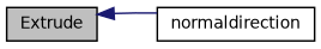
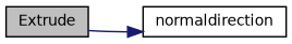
  digraph {
    rankdir=LR
    node [color=black fontname=Helvetica fontsize=10 shape=record style=filled]
    n1 [fillcolor=grey75 fontcolor=black height=0.2 label=Extrude width=0.4]
    n2 [fillcolor=white height=0.2 label=normaldirection width=0.4]
-   n2 -> n1 [color=midnightblue fontname=Helvetica fontsize=10 labelfontname=Helvetica labelfontsize=10 style=solid]
+   n1 -> n2 [color=midnightblue fontname=Helvetica fontsize=10 labelfontname=Helvetica labelfontsize=10 style=solid]
  }
